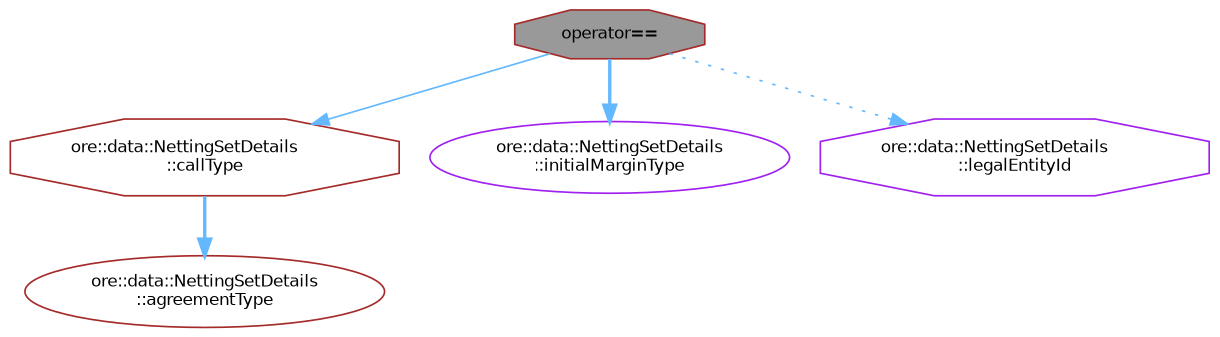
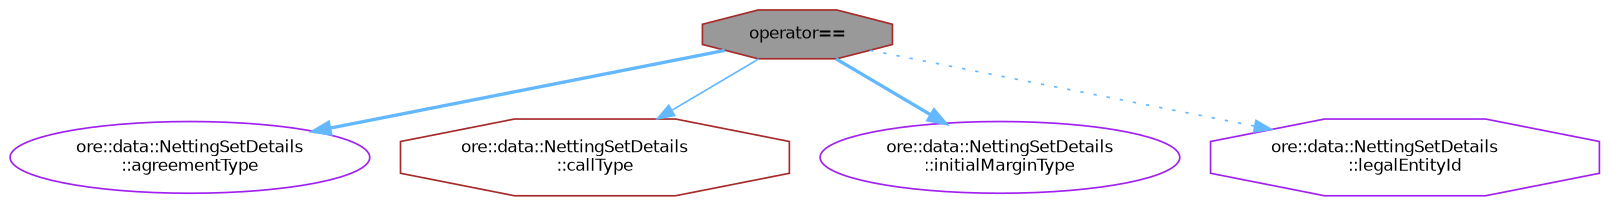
  digraph {
    rankdir=TB
    node [color=brown fillcolor=white fontname=Helvetica fontsize=10 shape=octagon style=filled]
    edge [color=steelblue1 fontname=Helvetica fontsize=10 labelfontname=Helvetica labelfontsize=10 style=bold]
    n1 [fillcolor=grey60 fontcolor=black height=0.2 label="operator==" width=0.4]
-   n2 [height=0.2 label="ore::data::NettingSetDetails\l::agreementType" shape=ellipse width=0.4]
+   n2 [color=purple height=0.2 label="ore::data::NettingSetDetails\l::agreementType" shape=ellipse width=0.4]
    n3 [height=0.2 label="ore::data::NettingSetDetails\l::callType" width=0.4]
    n4 [color=purple height=0.2 label="ore::data::NettingSetDetails\l::initialMarginType" shape=ellipse width=0.4]
    n5 [color=purple height=0.2 label="ore::data::NettingSetDetails\l::legalEntityId" width=0.4]
-   n3 -> n2
+   n1 -> n2
    n1 -> n3 [style=solid]
    n1 -> n4
    n1 -> n5 [style=dotted]
  }
